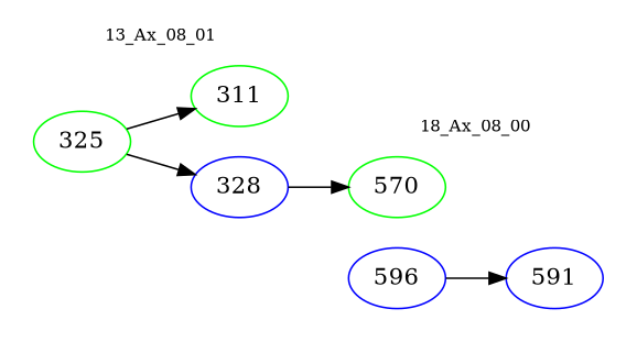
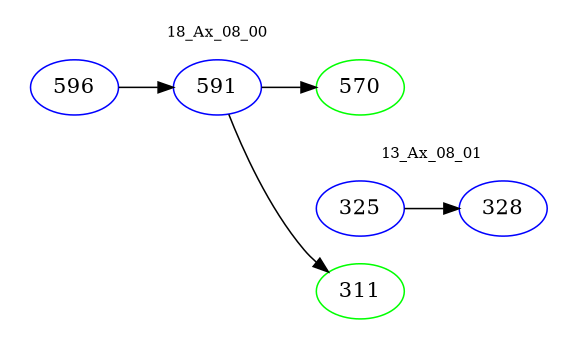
  digraph {
    rankdir=LR
    node [color=blue]
    edge [color=black]
-   n1 [color=green label=325]
+   n1 [label=325]
    n2 [label=328]
    n3 [color=green label=311]
    n4 [label=591]
    n5 [color=green label=570]
    n6 [label=596]
    subgraph cluster_1 {
      color=white
      fontsize=10
      label="13_Ax_08_01"
      n1
      n2
      n3
    }
    subgraph cluster_2 {
      color=white
      fontsize=10
      label="18_Ax_08_00"
      n4
      n5
      n6
    }
    n1 -> n2
-   n1 -> n3
-   n2 -> n5
+   n4 -> n3
+   n4 -> n5
    n6 -> n4
  }
